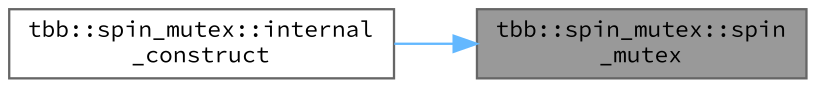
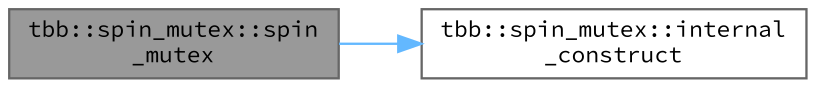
  digraph {
    rankdir=LR
    fontname="Source Code Pro"
    node [fontname="Source Code Pro" fontsize=10 shape=box style=filled]
    n1 [color=gray40 fillcolor=grey60 fontcolor=black height=0.2 label="tbb::spin_mutex::spin\l_mutex" width=0.4]
    n2 [color=grey40 fillcolor=white height=0.2 label="tbb::spin_mutex::internal\l_construct" width=0.4]
-   n2 -> n1 [color=steelblue1 fontname="Source Code Pro" fontsize=10 labelfontname=Helvetica labelfontsize=10 style=solid]
+   n1 -> n2 [color=steelblue1 fontname="Source Code Pro" fontsize=10 labelfontname=Helvetica labelfontsize=10 style=solid]
  }
